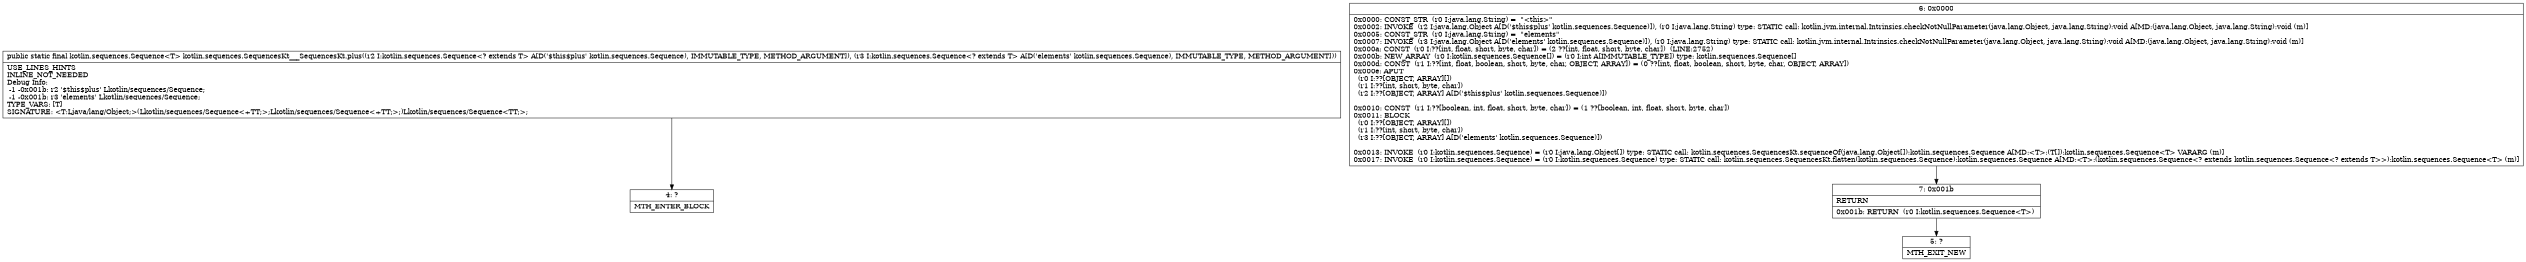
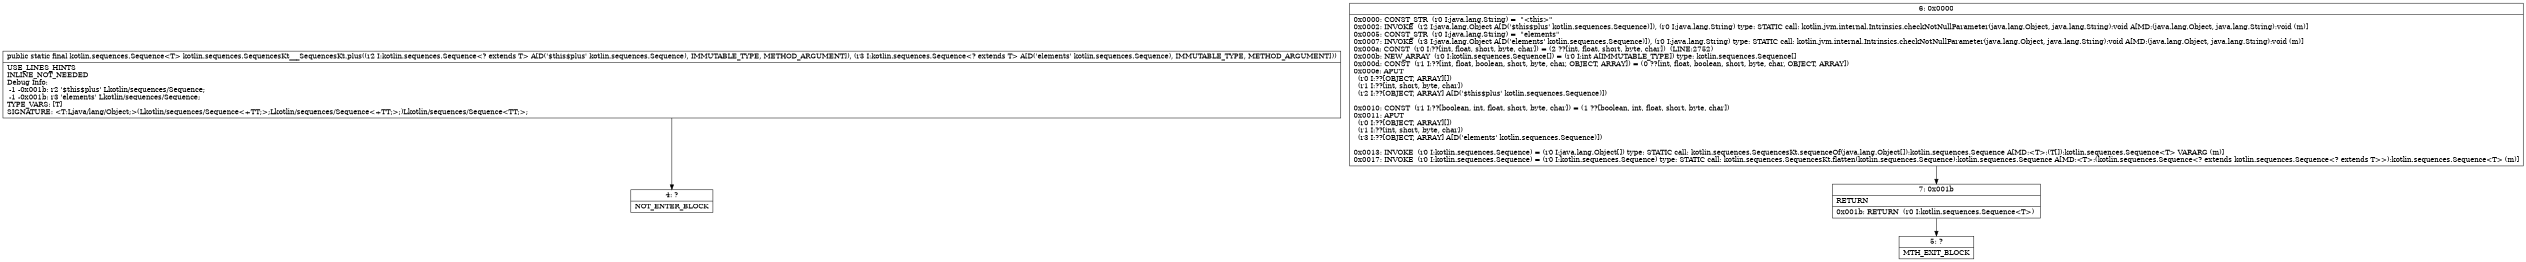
  digraph {
    node [shape=record]
-   n1 [label="{4\:\ ?|MTH_ENTER_BLOCK\l}"]
-   n2 [label="{6\:\ 0x0000|0x0000: CONST_STR  (r0 I:java.lang.String) =  \"\<this\>\" \l0x0002: INVOKE  (r2 I:java.lang.Object A[D('$this$plus' kotlin.sequences.Sequence)]), (r0 I:java.lang.String) type: STATIC call: kotlin.jvm.internal.Intrinsics.checkNotNullParameter(java.lang.Object, java.lang.String):void A[MD:(java.lang.Object, java.lang.String):void (m)]\l0x0005: CONST_STR  (r0 I:java.lang.String) =  \"elements\" \l0x0007: INVOKE  (r3 I:java.lang.Object A[D('elements' kotlin.sequences.Sequence)]), (r0 I:java.lang.String) type: STATIC call: kotlin.jvm.internal.Intrinsics.checkNotNullParameter(java.lang.Object, java.lang.String):void A[MD:(java.lang.Object, java.lang.String):void (m)]\l0x000a: CONST  (r0 I:??[int, float, short, byte, char]) = (2 ??[int, float, short, byte, char])  (LINE:2752)\l0x000b: NEW_ARRAY  (r0 I:kotlin.sequences.Sequence[]) = (r0 I:int A[IMMUTABLE_TYPE]) type: kotlin.sequences.Sequence[] \l0x000d: CONST  (r1 I:??[int, float, boolean, short, byte, char, OBJECT, ARRAY]) = (0 ??[int, float, boolean, short, byte, char, OBJECT, ARRAY]) \l0x000e: APUT  \l  (r0 I:??[OBJECT, ARRAY][])\l  (r1 I:??[int, short, byte, char])\l  (r2 I:??[OBJECT, ARRAY] A[D('$this$plus' kotlin.sequences.Sequence)])\l \l0x0010: CONST  (r1 I:??[boolean, int, float, short, byte, char]) = (1 ??[boolean, int, float, short, byte, char]) \l0x0011: BLOCK  \l  (r0 I:??[OBJECT, ARRAY][])\l  (r1 I:??[int, short, byte, char])\l  (r3 I:??[OBJECT, ARRAY] A[D('elements' kotlin.sequences.Sequence)])\l \l0x0013: INVOKE  (r0 I:kotlin.sequences.Sequence) = (r0 I:java.lang.Object[]) type: STATIC call: kotlin.sequences.SequencesKt.sequenceOf(java.lang.Object[]):kotlin.sequences.Sequence A[MD:\<T\>:(T[]):kotlin.sequences.Sequence\<T\> VARARG (m)]\l0x0017: INVOKE  (r0 I:kotlin.sequences.Sequence) = (r0 I:kotlin.sequences.Sequence) type: STATIC call: kotlin.sequences.SequencesKt.flatten(kotlin.sequences.Sequence):kotlin.sequences.Sequence A[MD:\<T\>:(kotlin.sequences.Sequence\<? extends kotlin.sequences.Sequence\<? extends T\>\>):kotlin.sequences.Sequence\<T\> (m)]\l}"]
+   n1 [label="{4\:\ ?|NOT_ENTER_BLOCK\l}"]
+   n2 [label="{6\:\ 0x0000|0x0000: CONST_STR  (r0 I:java.lang.String) =  \"\<this\>\" \l0x0002: INVOKE  (r2 I:java.lang.Object A[D('$this$plus' kotlin.sequences.Sequence)]), (r0 I:java.lang.String) type: STATIC call: kotlin.jvm.internal.Intrinsics.checkNotNullParameter(java.lang.Object, java.lang.String):void A[MD:(java.lang.Object, java.lang.String):void (m)]\l0x0005: CONST_STR  (r0 I:java.lang.String) =  \"elements\" \l0x0007: INVOKE  (r3 I:java.lang.Object A[D('elements' kotlin.sequences.Sequence)]), (r0 I:java.lang.String) type: STATIC call: kotlin.jvm.internal.Intrinsics.checkNotNullParameter(java.lang.Object, java.lang.String):void A[MD:(java.lang.Object, java.lang.String):void (m)]\l0x000a: CONST  (r0 I:??[int, float, short, byte, char]) = (2 ??[int, float, short, byte, char])  (LINE:2752)\l0x000b: NEW_ARRAY  (r0 I:kotlin.sequences.Sequence[]) = (r0 I:int A[IMMUTABLE_TYPE]) type: kotlin.sequences.Sequence[] \l0x000d: CONST  (r1 I:??[int, float, boolean, short, byte, char, OBJECT, ARRAY]) = (0 ??[int, float, boolean, short, byte, char, OBJECT, ARRAY]) \l0x000e: APUT  \l  (r0 I:??[OBJECT, ARRAY][])\l  (r1 I:??[int, short, byte, char])\l  (r2 I:??[OBJECT, ARRAY] A[D('$this$plus' kotlin.sequences.Sequence)])\l \l0x0010: CONST  (r1 I:??[boolean, int, float, short, byte, char]) = (1 ??[boolean, int, float, short, byte, char]) \l0x0011: APUT  \l  (r0 I:??[OBJECT, ARRAY][])\l  (r1 I:??[int, short, byte, char])\l  (r3 I:??[OBJECT, ARRAY] A[D('elements' kotlin.sequences.Sequence)])\l \l0x0013: INVOKE  (r0 I:kotlin.sequences.Sequence) = (r0 I:java.lang.Object[]) type: STATIC call: kotlin.sequences.SequencesKt.sequenceOf(java.lang.Object[]):kotlin.sequences.Sequence A[MD:\<T\>:(T[]):kotlin.sequences.Sequence\<T\> VARARG (m)]\l0x0017: INVOKE  (r0 I:kotlin.sequences.Sequence) = (r0 I:kotlin.sequences.Sequence) type: STATIC call: kotlin.sequences.SequencesKt.flatten(kotlin.sequences.Sequence):kotlin.sequences.Sequence A[MD:\<T\>:(kotlin.sequences.Sequence\<? extends kotlin.sequences.Sequence\<? extends T\>\>):kotlin.sequences.Sequence\<T\> (m)]\l}"]
    n3 [label="{7\:\ 0x001b|RETURN\l|0x001b: RETURN  (r0 I:kotlin.sequences.Sequence\<T\>) \l}"]
-   n4 [label="{5\:\ ?|MTH_EXIT_NEW\l}"]
+   n4 [label="{5\:\ ?|MTH_EXIT_BLOCK\l}"]
    n5 [label="{public static final kotlin.sequences.Sequence\<T\> kotlin.sequences.SequencesKt___SequencesKt.plus((r2 I:kotlin.sequences.Sequence\<? extends T\> A[D('$this$plus' kotlin.sequences.Sequence), IMMUTABLE_TYPE, METHOD_ARGUMENT]), (r3 I:kotlin.sequences.Sequence\<? extends T\> A[D('elements' kotlin.sequences.Sequence), IMMUTABLE_TYPE, METHOD_ARGUMENT]))  | USE_LINES_HINTS\lINLINE_NOT_NEEDED\lDebug Info:\l  \-1 \-0x001b: r2 '$this$plus' Lkotlin\/sequences\/Sequence;\l  \-1 \-0x001b: r3 'elements' Lkotlin\/sequences\/Sequence;\lTYPE_VARS: [T]\lSIGNATURE: \<T:Ljava\/lang\/Object;\>(Lkotlin\/sequences\/Sequence\<+TT;\>;Lkotlin\/sequences\/Sequence\<+TT;\>;)Lkotlin\/sequences\/Sequence\<TT;\>;\l}"]
    n2 -> n3
    n3 -> n4
    n5 -> n1
  }
